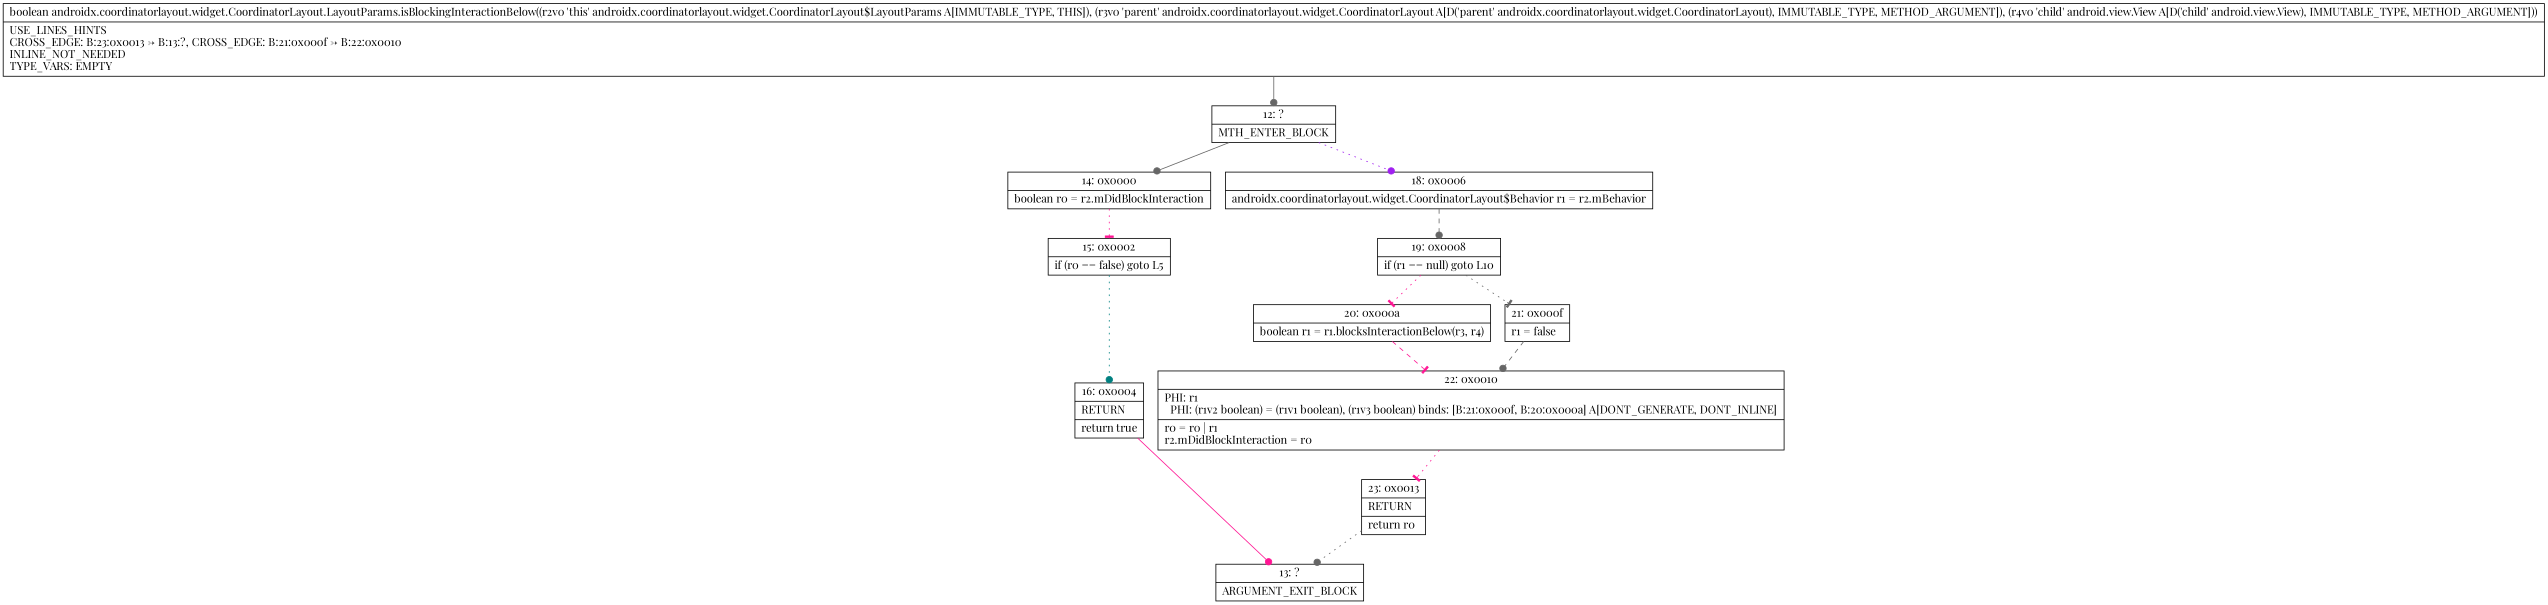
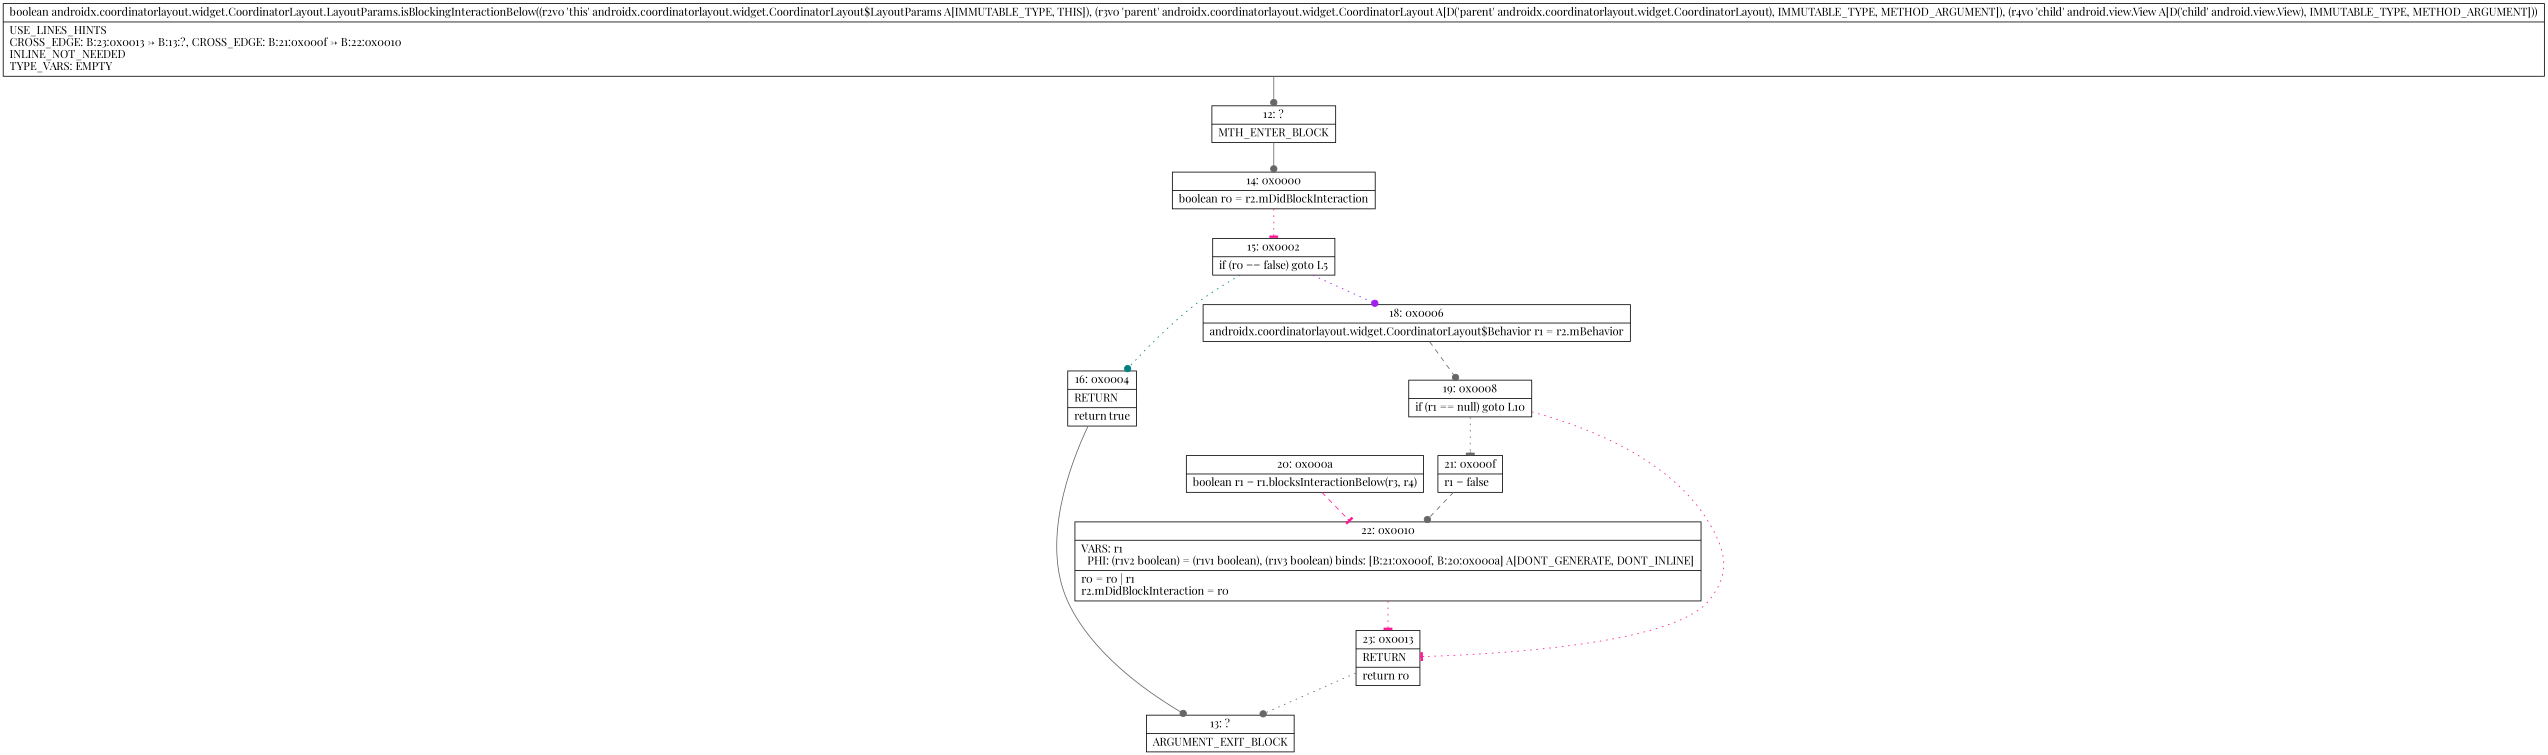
  digraph {
    fontname="Playfair Display"
    node [fontname="Playfair Display" shape=record]
    edge [arrowhead=dot color=gray40 fontname="Playfair Display" style=dotted]
    n1 [label="{12\:\ ?|MTH_ENTER_BLOCK\l}"]
    n2 [label="{14\:\ 0x0000|boolean r0 = r2.mDidBlockInteraction\l}"]
    n3 [label="{15\:\ 0x0002|if (r0 == false) goto L5\l}"]
    n4 [label="{16\:\ 0x0004|RETURN\l|return true\l}"]
    n5 [label="{18\:\ 0x0006|androidx.coordinatorlayout.widget.CoordinatorLayout$Behavior r1 = r2.mBehavior\l}"]
    n6 [label="{13\:\ ?|ARGUMENT_EXIT_BLOCK\l}"]
    n7 [label="{19\:\ 0x0008|if (r1 == null) goto L10\l}"]
    n8 [label="{20\:\ 0x000a|boolean r1 = r1.blocksInteractionBelow(r3, r4)\l}"]
    n9 [label="{21\:\ 0x000f|r1 = false\l}"]
-   n10 [label="{22\:\ 0x0010|PHI: r1 \l  PHI: (r1v2 boolean) = (r1v1 boolean), (r1v3 boolean) binds: [B:21:0x000f, B:20:0x000a] A[DONT_GENERATE, DONT_INLINE]\l|r0 = r0 \| r1\lr2.mDidBlockInteraction = r0\l}"]
+   n10 [label="{22\:\ 0x0010|VARS: r1 \l  PHI: (r1v2 boolean) = (r1v1 boolean), (r1v3 boolean) binds: [B:21:0x000f, B:20:0x000a] A[DONT_GENERATE, DONT_INLINE]\l|r0 = r0 \| r1\lr2.mDidBlockInteraction = r0\l}"]
    n11 [label="{23\:\ 0x0013|RETURN\l|return r0\l}"]
    n12 [label="{boolean androidx.coordinatorlayout.widget.CoordinatorLayout.LayoutParams.isBlockingInteractionBelow((r2v0 'this' androidx.coordinatorlayout.widget.CoordinatorLayout$LayoutParams A[IMMUTABLE_TYPE, THIS]), (r3v0 'parent' androidx.coordinatorlayout.widget.CoordinatorLayout A[D('parent' androidx.coordinatorlayout.widget.CoordinatorLayout), IMMUTABLE_TYPE, METHOD_ARGUMENT]), (r4v0 'child' android.view.View A[D('child' android.view.View), IMMUTABLE_TYPE, METHOD_ARGUMENT]))  | USE_LINES_HINTS\lCROSS_EDGE: B:23:0x0013 \-\> B:13:?, CROSS_EDGE: B:21:0x000f \-\> B:22:0x0010\lINLINE_NOT_NEEDED\lTYPE_VARS: EMPTY\l}"]
    n1 -> n2 [style=solid]
    n2 -> n3 [arrowhead=tee color=deeppink]
    n3 -> n4 [color=teal]
-   n1 -> n5 [color=purple]
-   n4 -> n6 [color=deeppink style=solid]
+   n3 -> n5 [color=purple]
+   n4 -> n6 [style=solid]
    n5 -> n7 [style=dashed]
-   n7 -> n8 [arrowhead=tee color=deeppink]
+   n7 -> n11 [arrowhead=tee color=deeppink]
    n7 -> n9 [arrowhead=tee]
    n8 -> n10 [arrowhead=tee color=deeppink style=dashed]
    n9 -> n10 [style=dashed]
    n10 -> n11 [arrowhead=tee color=deeppink]
    n11 -> n6
    n12 -> n1 [style=solid]
  }
